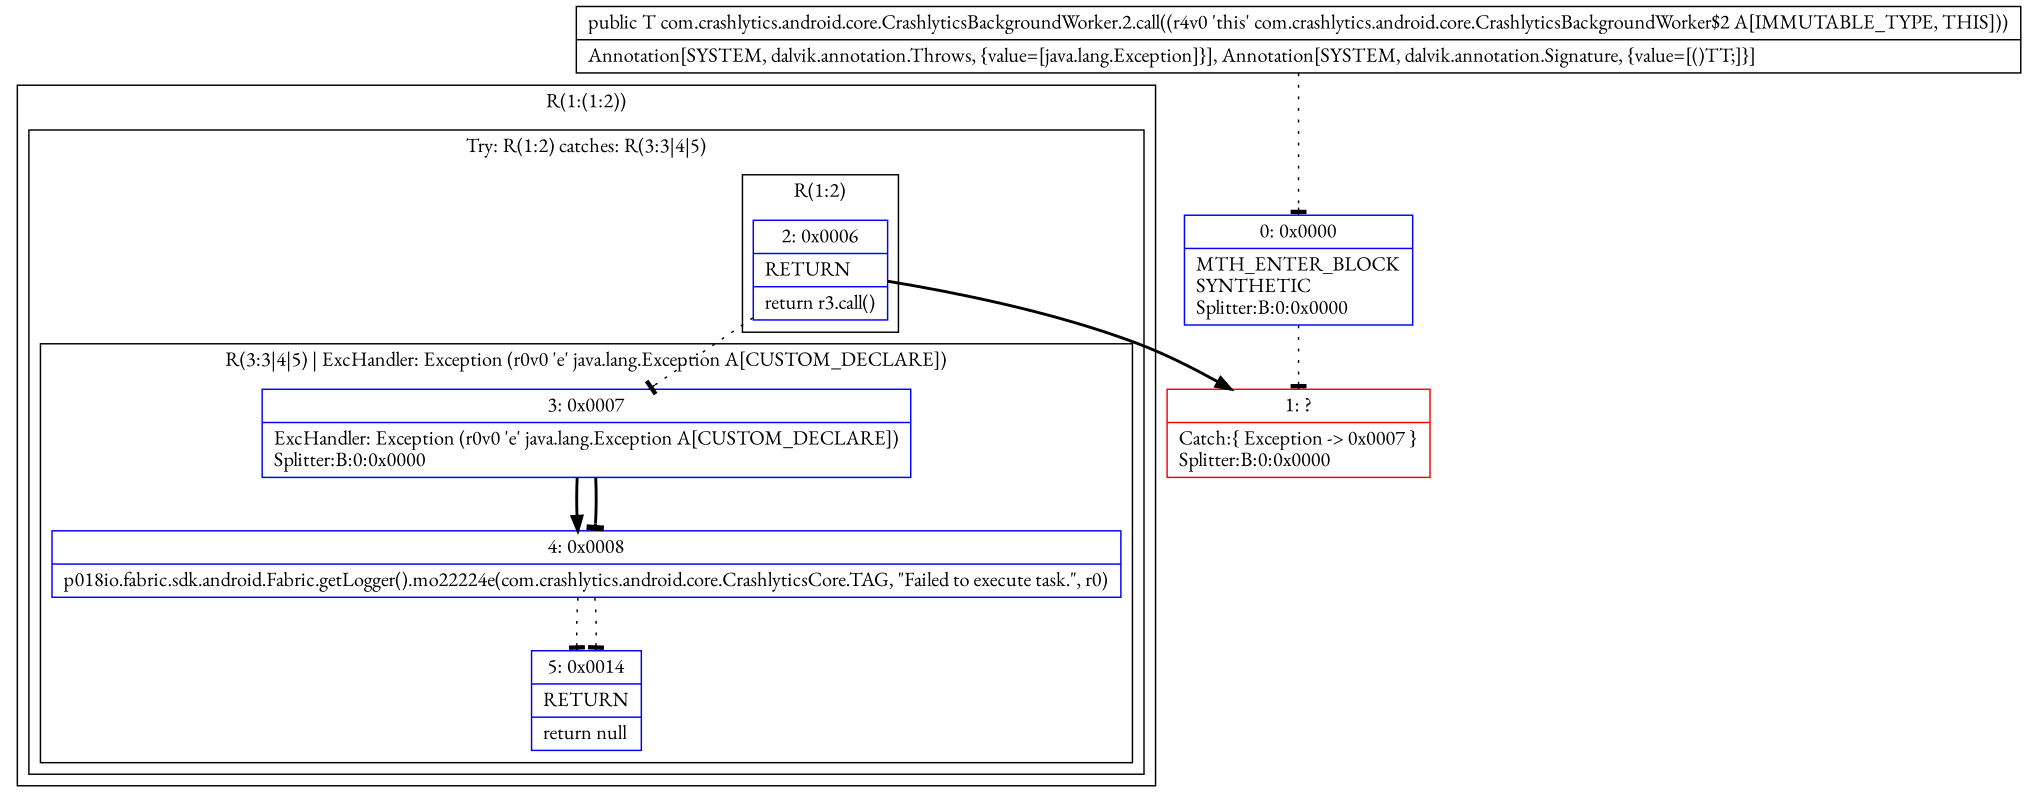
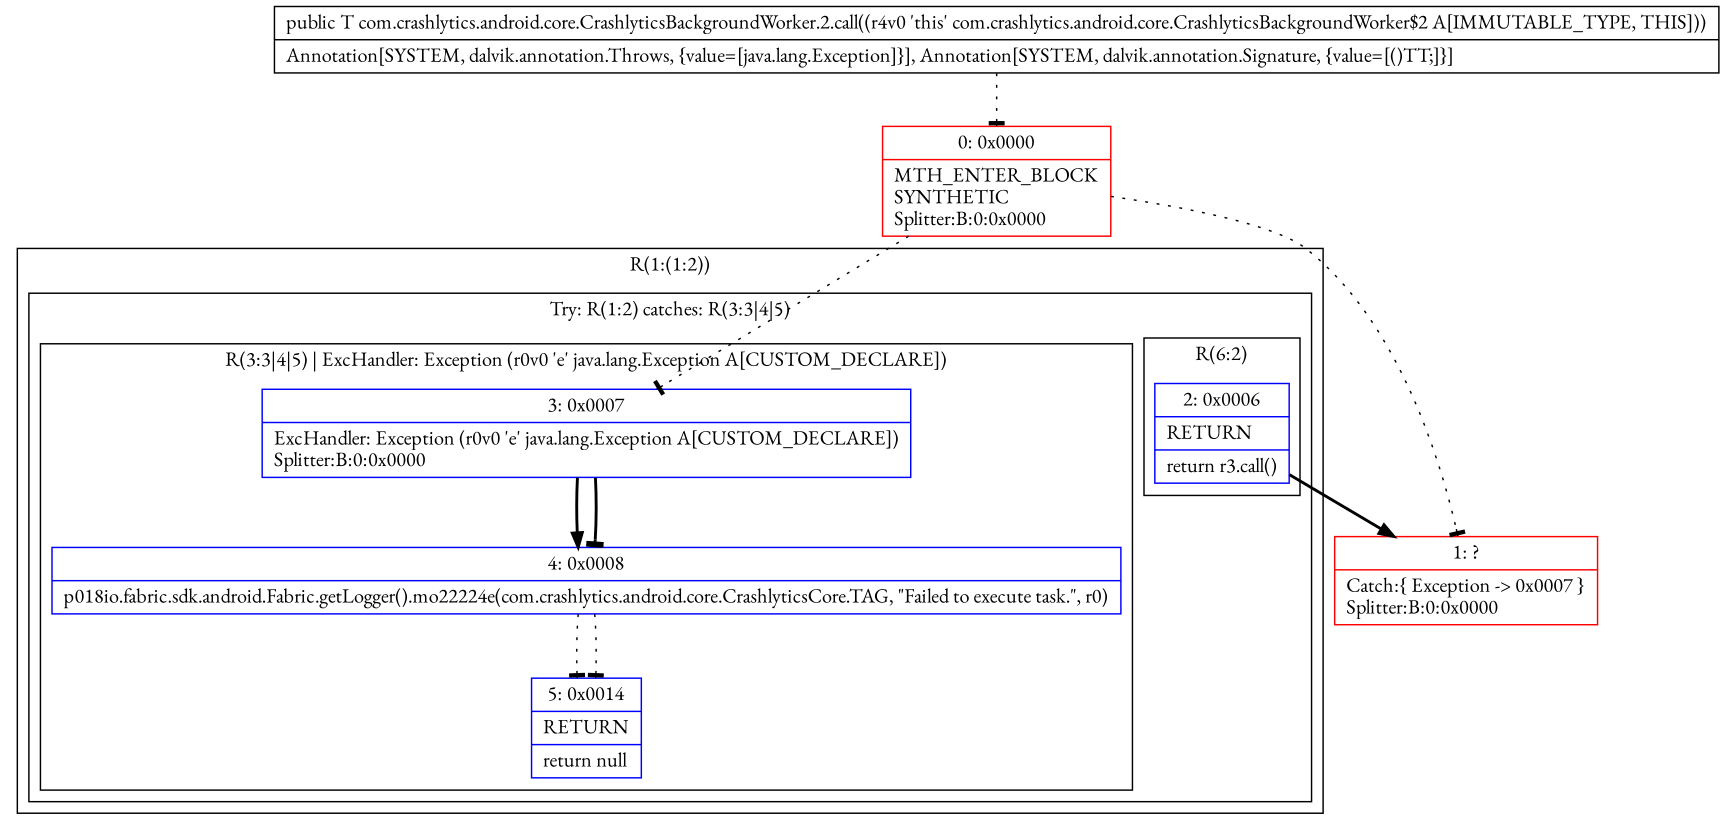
  digraph {
    fontname="EB Garamond"
    node [color=blue fontname="EB Garamond" shape=record]
    edge [arrowhead=tee fontname="EB Garamond" style=dotted]
    n1 [label="{2\:\ 0x0006|RETURN\l|return r3.call()\l}"]
    n2 [label="{3\:\ 0x0007|ExcHandler: Exception (r0v0 'e' java.lang.Exception A[CUSTOM_DECLARE])\lSplitter:B:0:0x0000\l}"]
    n3 [label="{4\:\ 0x0008|p018io.fabric.sdk.android.Fabric.getLogger().mo22224e(com.crashlytics.android.core.CrashlyticsCore.TAG, \"Failed to execute task.\", r0)\l}"]
    n4 [label="{5\:\ 0x0014|RETURN\l|return null\l}"]
    n5 [color=red label="{1\:\ ?|Catch:\{ Exception \-\> 0x0007 \}\lSplitter:B:0:0x0000\l}"]
-   n6 [label="{0\:\ 0x0000|MTH_ENTER_BLOCK\lSYNTHETIC\lSplitter:B:0:0x0000\l}"]
+   n6 [color=red label="{0\:\ 0x0000|MTH_ENTER_BLOCK\lSYNTHETIC\lSplitter:B:0:0x0000\l}"]
    n7 [label="{public T com.crashlytics.android.core.CrashlyticsBackgroundWorker.2.call((r4v0 'this' com.crashlytics.android.core.CrashlyticsBackgroundWorker$2 A[IMMUTABLE_TYPE, THIS]))  | Annotation[SYSTEM, dalvik.annotation.Throws, \{value=[java.lang.Exception]\}], Annotation[SYSTEM, dalvik.annotation.Signature, \{value=[()TT;]\}]\l}" color=""]
    subgraph cluster_1 {
      label="R(1:(1:2))"
      subgraph cluster_2 {
        label="Try: R(1:2) catches: R(3:3|4|5)"
        subgraph cluster_3 {
-         label="R(1:2)"
+         label="R(6:2)"
          n1
        }
        subgraph cluster_4 {
          label="R(3:3|4|5) | ExcHandler: Exception (r0v0 'e' java.lang.Exception A[CUSTOM_DECLARE])\l"
          n2
          n3
          n4
        }
      }
    }
    subgraph cluster_5 {
      label="R(3:3|4|5) | ExcHandler: Exception (r0v0 'e' java.lang.Exception A[CUSTOM_DECLARE])\l"
    }
    n1 -> n5 [arrowhead=normal style=bold]
    n2 -> n3 [arrowhead=normal style=bold]
    n2 -> n3 [style=bold]
    n3 -> n4
    n3 -> n4
-   n1 -> n2
+   n6 -> n2
    n6 -> n5
    n7 -> n6
  }
